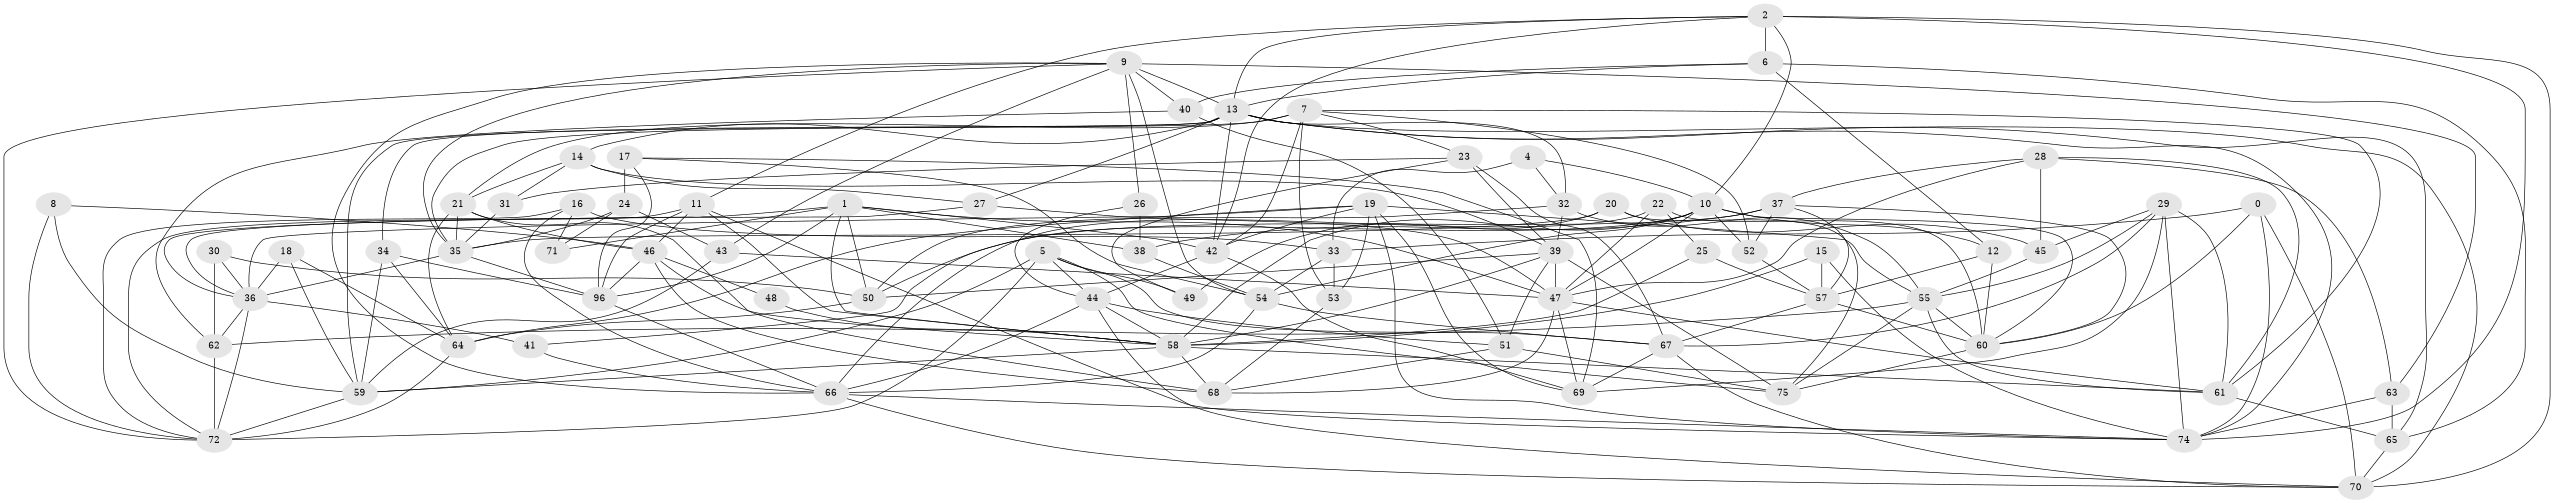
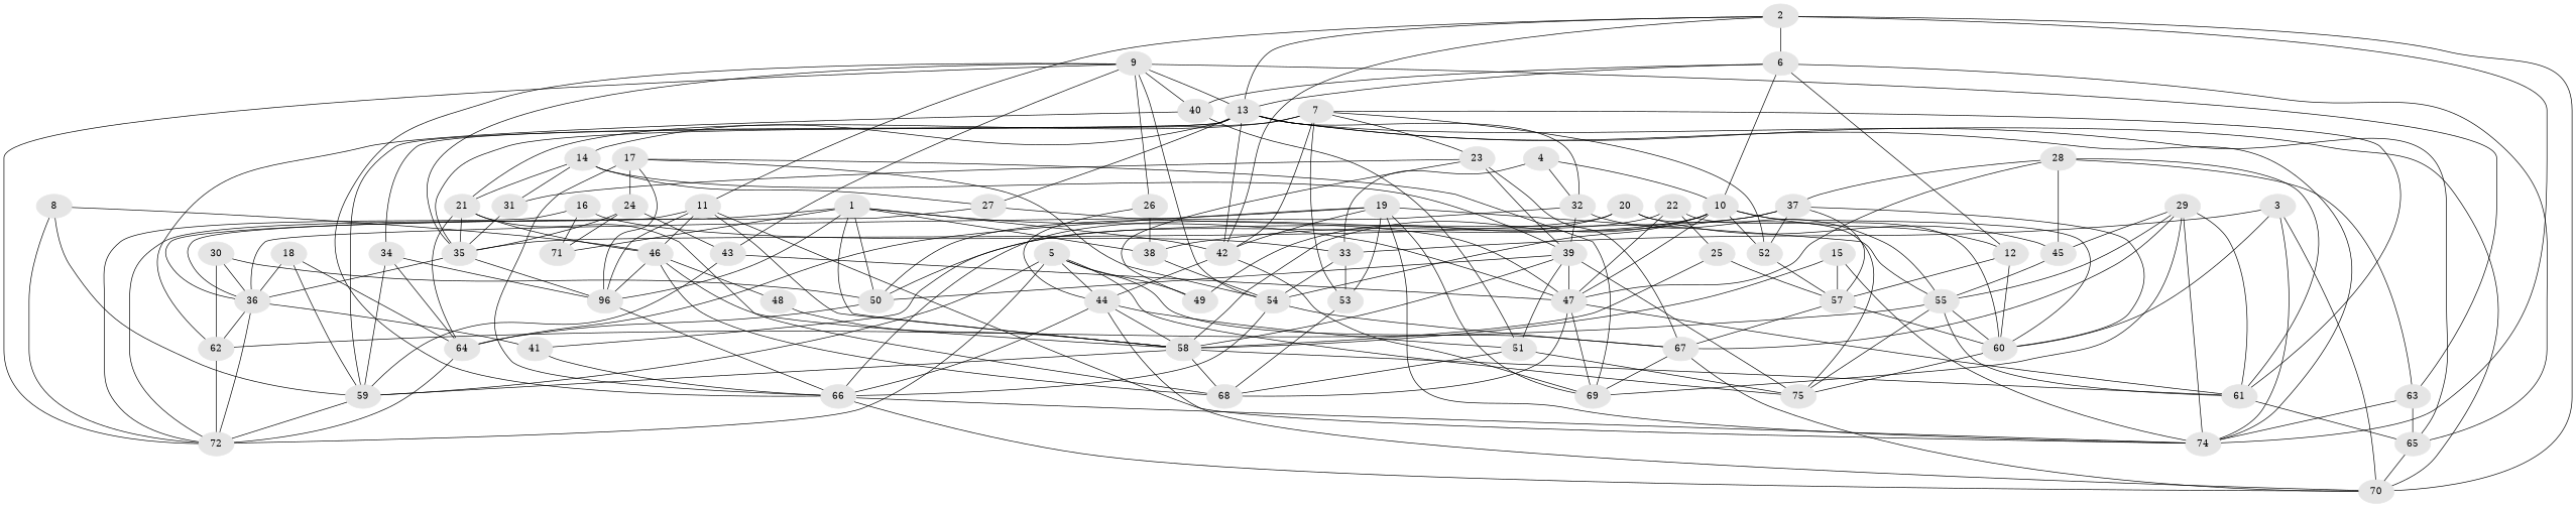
  graph {
    node [color=gray90 style=filled]
    edge [weight=1.0]
    1
    36
    38
    42
    47
    50
    n7 [label=96]
    71
    58
    72
    41
    62
    54
    44
    69
    61
    68
    64
    66
    2
    6
    10
    11
    13
    70
    74
    12
    40
    65
    60
    52
    46
    32
    59
    14
    27
    34
-   3 [label=0]
+   3
    33
    53
    n41 [label=75]
    4
    39
    55
    5
    49
    67
    51
    57
    7
    21
    23
    35
    31
    8
    48
    9
    26
    43
    63
    15
    16
    17
    24
    18
    19
    20
    45
    22
    25
    28
    37
    29
    30
    1 -- 36
    1 -- 38
    1 -- 42
    1 -- 47
    1 -- 50
    1 -- n7
    1 -- 71
    1 -- 58
    36 -- 72
    36 -- 41
    36 -- 62
    38 -- 54
    42 -- 44
    42 -- 69
    47 -- 69
    47 -- 61
    47 -- 68
    50 -- 64
    n7 -- 66
    58 -- 61
    58 -- 68
    58 -- 59
    41 -- 66
    62 -- 72
    54 -- 66
    54 -- 67
    44 -- 58
    44 -- 66
    44 -- 70
    44 -- 51
    61 -- 65
    64 -- 72
    66 -- 70
    66 -- 74
    2 -- 42
    2 -- 6
-   2 -- 10
+   6 -- 10
    2 -- 11
    2 -- 13
    2 -- 70
    2 -- 74
    6 -- 13
    6 -- 12
    6 -- 40
    6 -- 65
    10 -- 47
    10 -- 58
    10 -- 41
    10 -- 54
    10 -- 12
    10 -- 60
    10 -- 52
    11 -- n7
    11 -- 58
    11 -- 72
    11 -- 74
    11 -- 46
    13 -- 42
    13 -- 70
    13 -- 74
    13 -- 65
    13 -- 32
    13 -- 59
    13 -- 14
    13 -- 27
    13 -- 34
    12 -- 60
    12 -- 57
    40 -- 62
    40 -- 51
    65 -- 70
    60 -- n41
    52 -- 57
    46 -- n7
    46 -- 58
    46 -- 68
    46 -- 48
    32 -- 50
    32 -- 39
    32 -- 55
    59 -- 72
    14 -- 27
    14 -- 39
    14 -- 21
    14 -- 31
    27 -- 36
    27 -- 47
    34 -- n7
    34 -- 64
    34 -- 59
    3 -- 70
    3 -- 74
    3 -- 60
    3 -- 33
    33 -- 54
    33 -- 53
    53 -- 68
    4 -- 10
    4 -- 32
    4 -- 33
    39 -- 47
    39 -- 50
    39 -- 58
    39 -- n41
    39 -- 51
    55 -- 62
    55 -- 61
    55 -- 60
    55 -- n41
    5 -- 72
    5 -- 44
    5 -- 59
    5 -- n41
    5 -- 49
    5 -- 67
    67 -- 69
    67 -- 70
    51 -- 68
    51 -- n41
    57 -- 60
    57 -- 67
    7 -- 42
    7 -- 61
    7 -- 52
    7 -- 53
    7 -- 21
    7 -- 23
    7 -- 35
    21 -- 68
    21 -- 64
    21 -- 46
    21 -- 35
    23 -- 39
    23 -- 49
    23 -- 67
    23 -- 31
    35 -- 36
    35 -- n7
    31 -- 35
    8 -- 72
    8 -- 46
    8 -- 59
    48 -- 58
    9 -- 72
    9 -- 54
    9 -- 66
    9 -- 13
    9 -- 40
    9 -- 35
    9 -- 26
    9 -- 43
    9 -- 63
    26 -- 38
    26 -- 44
    43 -- 47
    43 -- 59
    63 -- 74
    63 -- 65
    15 -- 58
    15 -- 74
    15 -- 57
    16 -- 71
    16 -- 72
-   16 -- 66
+   17 -- 66
    16 -- 33
    17 -- n7
    17 -- 54
    17 -- 69
    17 -- 24
    24 -- 71
    24 -- 35
    24 -- 43
    18 -- 36
    18 -- 64
    18 -- 59
    19 -- 36
    19 -- 42
    19 -- 69
    19 -- 64
    19 -- 74
    19 -- 53
    19 -- 55
    20 -- n41
    20 -- 49
    20 -- 35
    20 -- 45
    45 -- 55
    22 -- 47
    22 -- 66
    22 -- 60
    22 -- 25
    25 -- 58
    25 -- 57
    28 -- 47
    28 -- 61
    28 -- 63
    28 -- 45
    28 -- 37
    37 -- 38
    37 -- 50
    37 -- 60
    37 -- 52
    37 -- 57
    29 -- 69
    29 -- 61
    29 -- 74
    29 -- 55
    29 -- 67
    29 -- 45
    30 -- 36
    30 -- 50
    30 -- 62
  }
